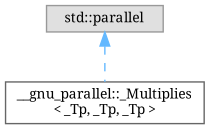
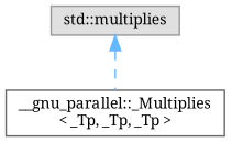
  digraph {
    rankdir=TB
    fontname="Noto Serif"
    node [fontname="Noto Serif" fontsize=10 shape=box style=filled]
-   n1 [color=grey60 fillcolor="#E0E0E0" height=0.2 label="std::parallel" width=0.4]
+   n1 [color=grey60 fillcolor="#E0E0E0" height=0.2 label="std::multiplies" width=0.4]
    n2 [color=grey40 fillcolor=white height=0.2 label="__gnu_parallel::_Multiplies\l\< _Tp, _Tp, _Tp \>" width=0.4]
    n1 -> n2 [color=steelblue1 dir=back fontname="Noto Serif" fontsize=10 labelfontname=Helvetica labelfontsize=10 style=dashed]
  }
